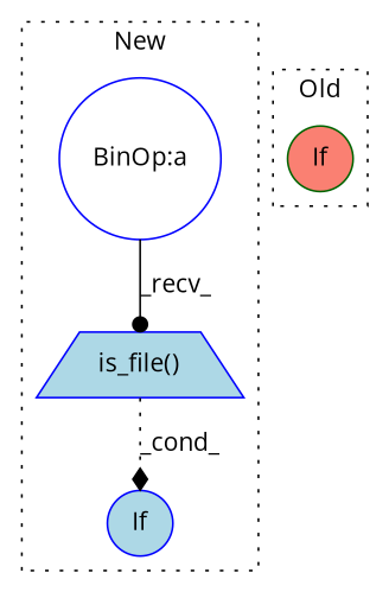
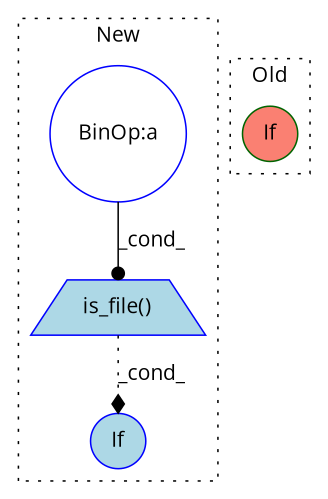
  digraph {
    fontname="Open Sans"
    node [a=96 l=3 shape=circle style=filled fillcolor=lightblue color=blue fontname="Open Sans"]
    edge [fontname="Open Sans"]
    n1 [a=75 l=24 label="is_file()" s=1117 shape=trapezium]
    n2 [label=If s=1114]
    n3 [a=82 label="BinOp:a" s=1028 fillcolor=white]
    n4 [label=If s=709 fillcolor=salmon color=darkgreen]
    subgraph cluster_1 {
      label=New
      style=dotted
      n1
      n2
      n3
    }
    subgraph cluster_2 {
      label=Old
      style=dotted
      n4
    }
    n1 -> n2 [label=_cond_ style=dotted arrowhead=diamond]
-   n3 -> n1 [label=_recv_ style=solid arrowhead=dot]
+   n3 -> n1 [label=_cond_ style=solid arrowhead=dot]
  }
